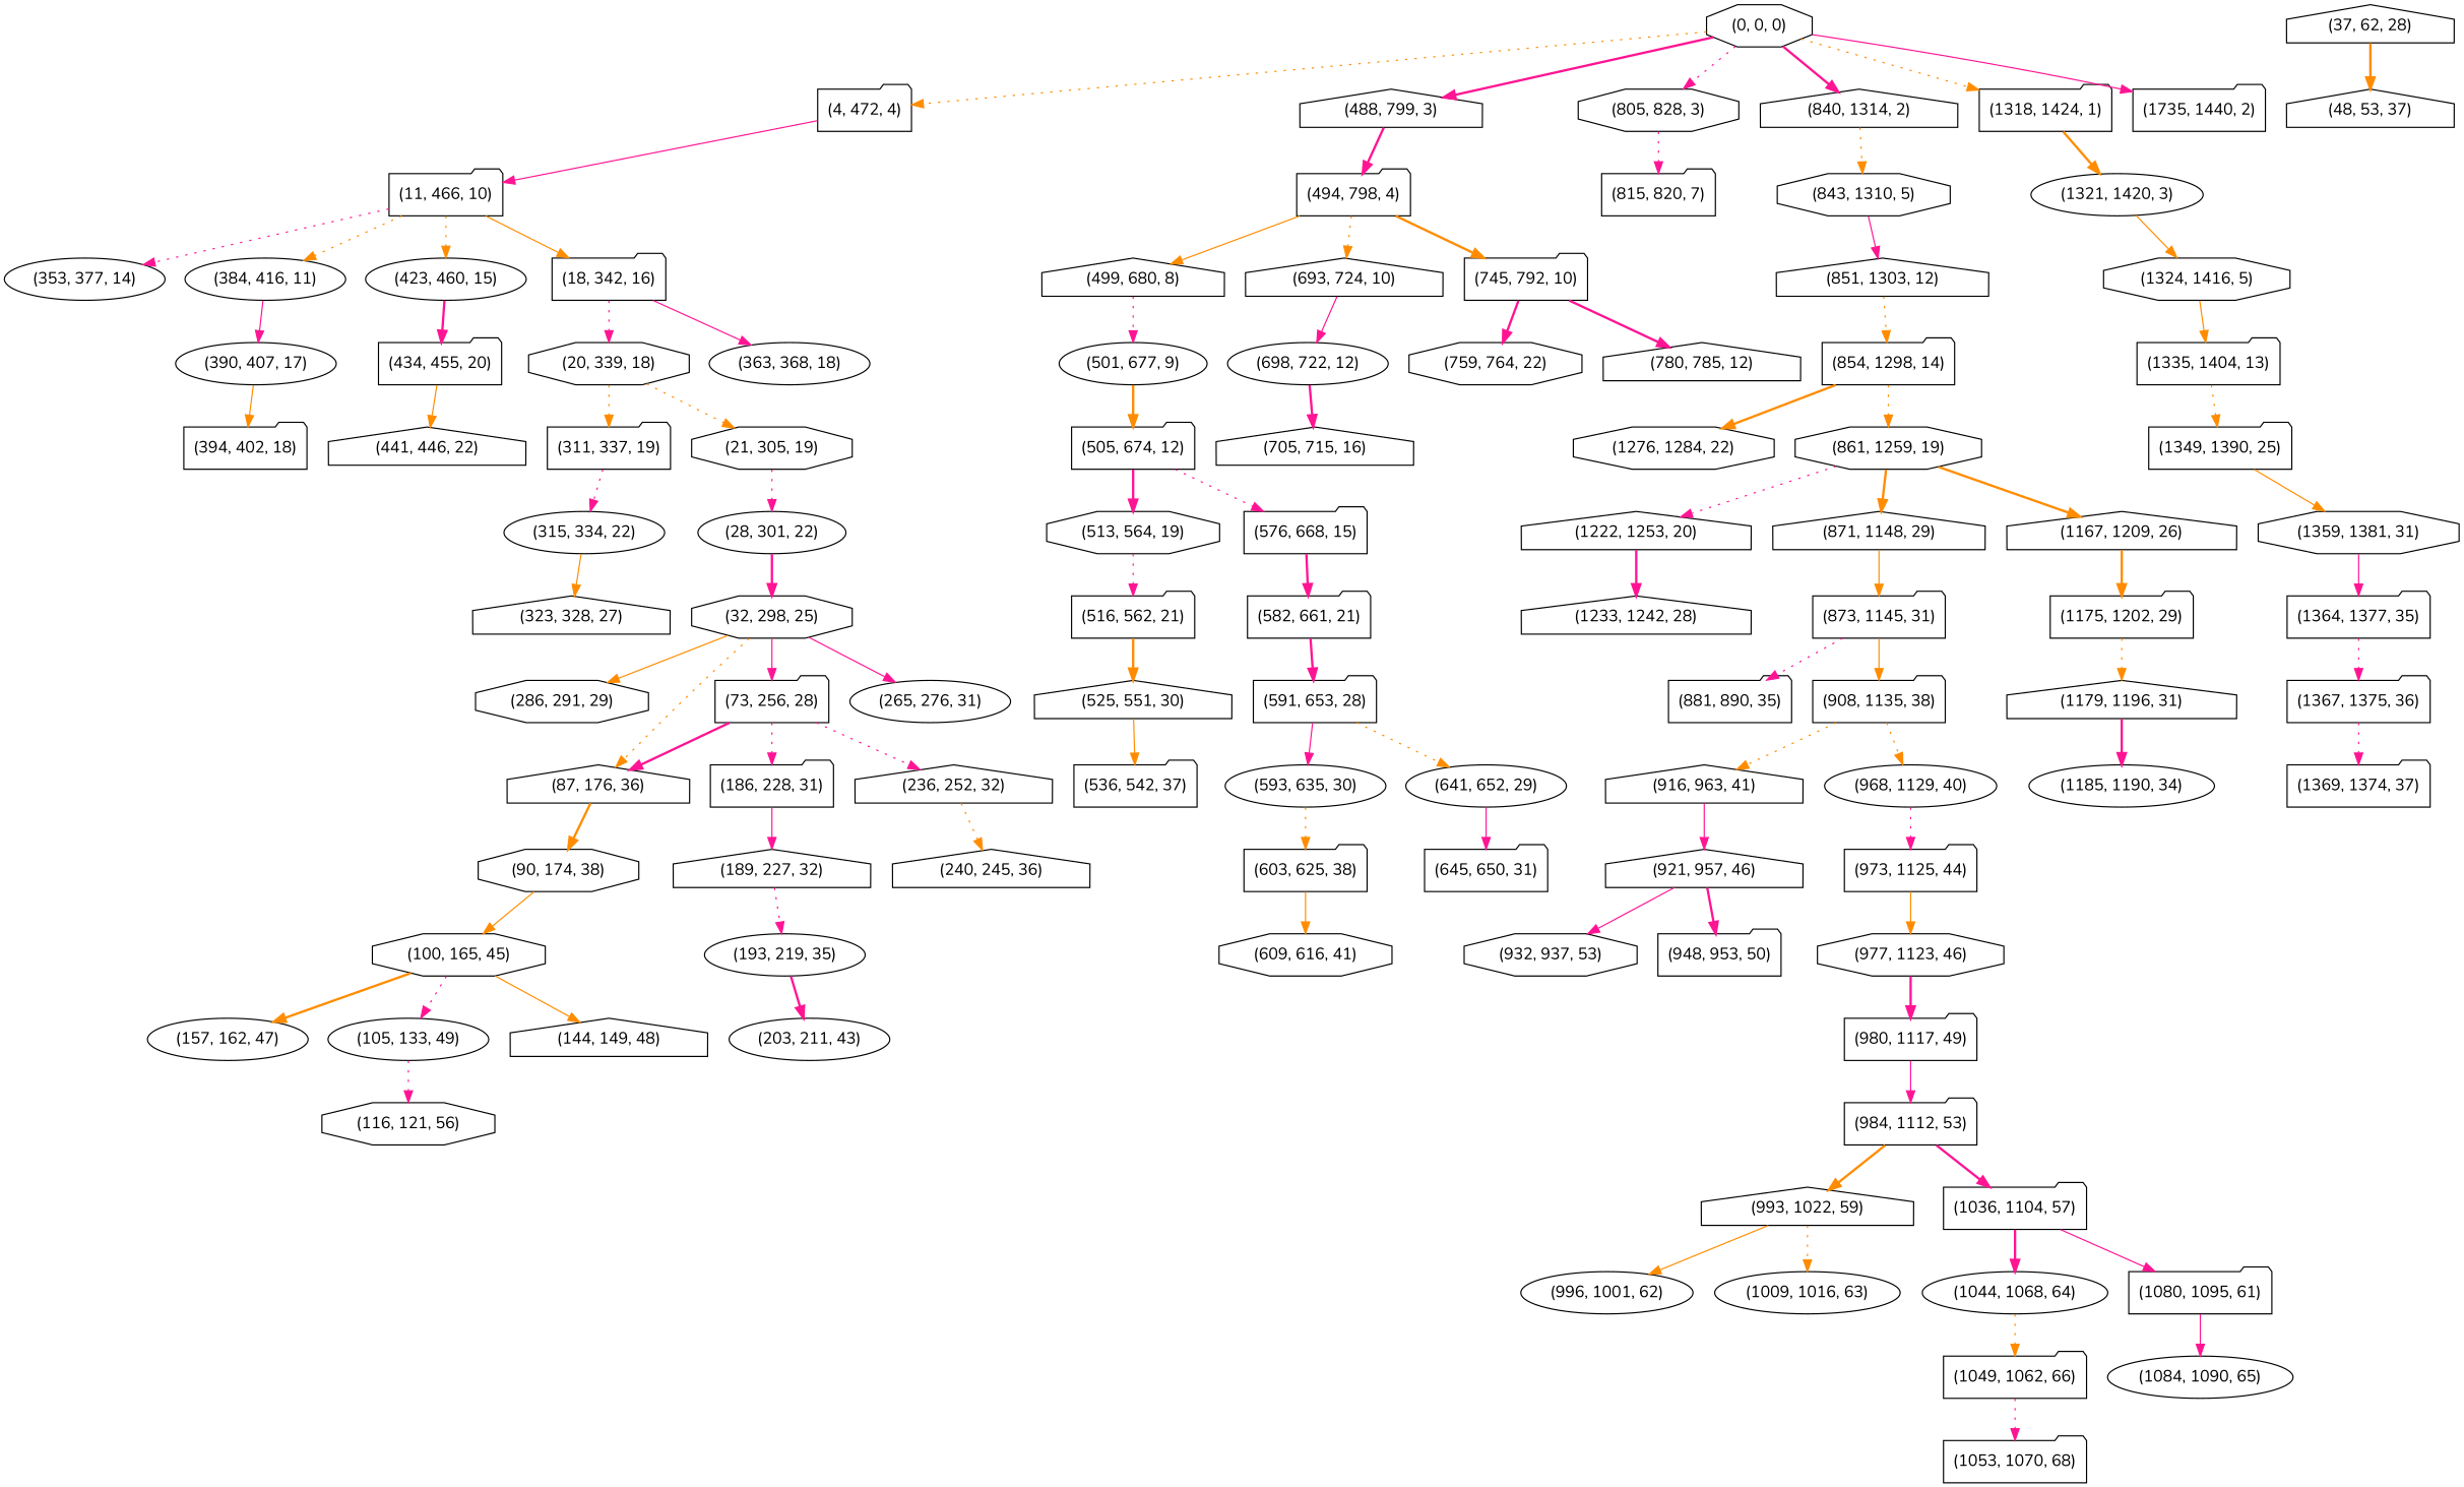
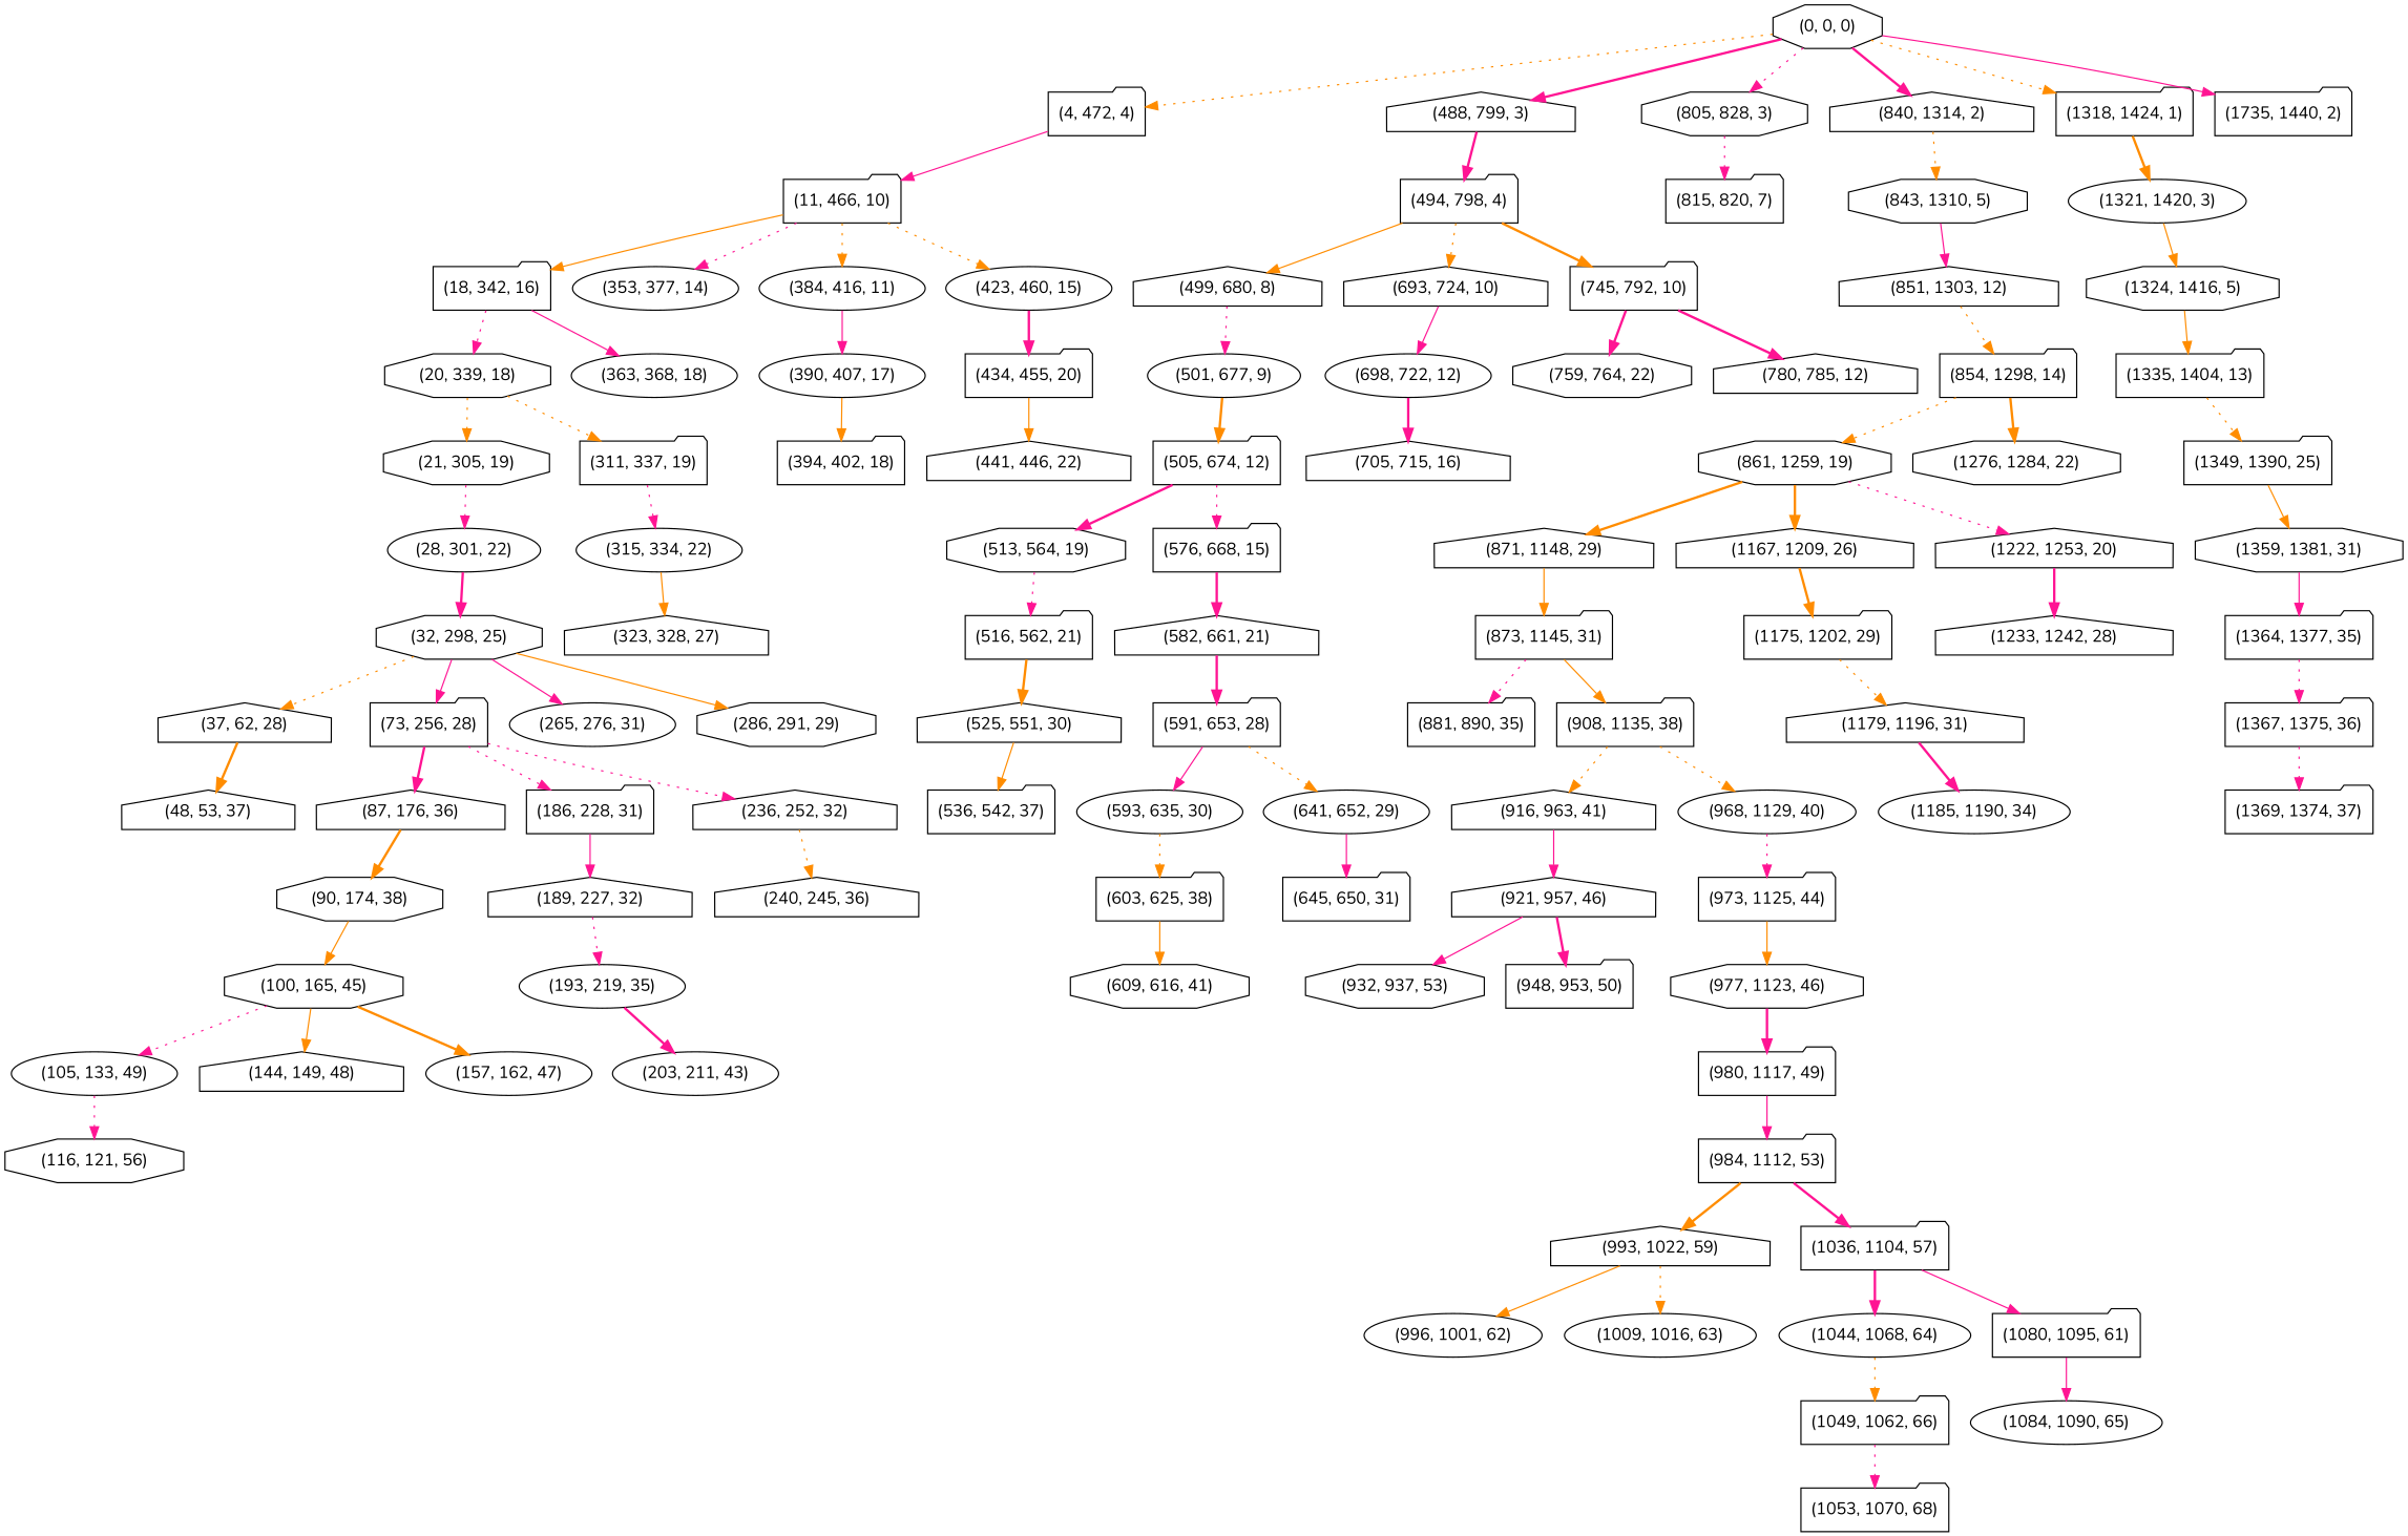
  digraph {
    fontname=Nunito
    node [fontname=Nunito shape=folder]
    edge [color=deeppink fontname=Nunito style=dotted]
    "(0, 0, 0)" [shape=octagon]
    "(4, 472, 4)"
    "(488, 799, 3)" [shape=house]
    "(805, 828, 3)" [shape=octagon]
    "(840, 1314, 2)" [shape=house]
    "(1318, 1424, 1)"
    n7 [label="(1735, 1440, 2)"]
    "(11, 466, 10)"
    "(494, 798, 4)"
    "(815, 820, 7)"
    "(843, 1310, 5)" [shape=octagon]
    "(1321, 1420, 3)" [shape=ellipse]
    "(18, 342, 16)"
    "(353, 377, 14)" [shape=ellipse]
    "(384, 416, 11)" [shape=ellipse]
    "(423, 460, 15)" [shape=ellipse]
    "(20, 339, 18)" [shape=octagon]
    "(363, 368, 18)" [shape=ellipse]
    "(390, 407, 17)" [shape=ellipse]
    "(434, 455, 20)"
    "(21, 305, 19)" [shape=octagon]
    "(311, 337, 19)"
    "(28, 301, 22)" [shape=ellipse]
    "(315, 334, 22)" [shape=ellipse]
    "(32, 298, 25)" [shape=octagon]
    "(37, 62, 28)" [shape=house]
    "(73, 256, 28)"
    "(265, 276, 31)" [shape=ellipse]
    "(286, 291, 29)" [shape=octagon]
    "(48, 53, 37)" [shape=house]
    "(87, 176, 36)" [shape=house]
    "(186, 228, 31)"
    "(236, 252, 32)" [shape=house]
    "(90, 174, 38)" [shape=octagon]
    "(189, 227, 32)" [shape=house]
    "(240, 245, 36)" [shape=house]
    "(100, 165, 45)" [shape=octagon]
    "(105, 133, 49)" [shape=ellipse]
    "(144, 149, 48)" [shape=house]
    "(157, 162, 47)" [shape=ellipse]
    "(116, 121, 56)" [shape=octagon]
    "(193, 219, 35)" [shape=ellipse]
    "(203, 211, 43)" [shape=ellipse]
    "(323, 328, 27)" [shape=house]
    "(394, 402, 18)"
    "(441, 446, 22)" [shape=house]
    "(499, 680, 8)" [shape=house]
    "(693, 724, 10)" [shape=house]
    "(745, 792, 10)"
    "(501, 677, 9)" [shape=ellipse]
    "(698, 722, 12)" [shape=ellipse]
    "(759, 764, 22)" [shape=octagon]
    "(780, 785, 12)" [shape=house]
    "(505, 674, 12)"
    "(513, 564, 19)" [shape=octagon]
    "(576, 668, 15)"
    "(516, 562, 21)"
-   "(582, 661, 21)"
+   "(582, 661, 21)" [shape=house]
    "(525, 551, 30)" [shape=house]
    "(536, 542, 37)"
    "(591, 653, 28)"
    "(593, 635, 30)" [shape=ellipse]
    "(641, 652, 29)" [shape=ellipse]
    "(603, 625, 38)"
    "(645, 650, 31)"
    "(609, 616, 41)" [shape=octagon]
    "(705, 715, 16)" [shape=house]
    "(851, 1303, 12)" [shape=house]
    "(854, 1298, 14)"
    "(861, 1259, 19)" [shape=octagon]
    "(1276, 1284, 22)" [shape=octagon]
    "(871, 1148, 29)" [shape=house]
    "(1167, 1209, 26)" [shape=house]
    "(1222, 1253, 20)" [shape=house]
    "(873, 1145, 31)"
    "(1175, 1202, 29)"
    "(1233, 1242, 28)" [shape=house]
    "(881, 890, 35)"
    "(908, 1135, 38)"
    "(916, 963, 41)" [shape=house]
    "(968, 1129, 40)" [shape=ellipse]
    "(921, 957, 46)" [shape=house]
    "(973, 1125, 44)"
    "(932, 937, 53)" [shape=octagon]
    "(948, 953, 50)"
    "(977, 1123, 46)" [shape=octagon]
    "(980, 1117, 49)"
    "(984, 1112, 53)"
    "(993, 1022, 59)" [shape=house]
    "(1036, 1104, 57)"
    "(996, 1001, 62)" [shape=ellipse]
    "(1009, 1016, 63)" [shape=ellipse]
    "(1044, 1068, 64)" [shape=ellipse]
    "(1080, 1095, 61)"
    "(1049, 1062, 66)"
    "(1084, 1090, 65)" [shape=ellipse]
    n97 [label="(1053, 1070, 68)"]
    "(1179, 1196, 31)" [shape=house]
    "(1185, 1190, 34)" [shape=ellipse]
    "(1324, 1416, 5)" [shape=octagon]
    "(1335, 1404, 13)"
    "(1349, 1390, 25)"
    "(1359, 1381, 31)" [shape=octagon]
    "(1364, 1377, 35)"
    "(1367, 1375, 36)"
    "(1369, 1374, 37)"
    "(0, 0, 0)" -> "(4, 472, 4)" [color=darkorange]
    "(0, 0, 0)" -> "(488, 799, 3)" [style=bold]
    "(0, 0, 0)" -> "(805, 828, 3)"
    "(0, 0, 0)" -> "(840, 1314, 2)" [style=bold]
    "(0, 0, 0)" -> "(1318, 1424, 1)" [color=darkorange]
    "(0, 0, 0)" -> n7 [style=solid]
    "(4, 472, 4)" -> "(11, 466, 10)" [style=solid]
    "(488, 799, 3)" -> "(494, 798, 4)" [style=bold]
    "(805, 828, 3)" -> "(815, 820, 7)"
    "(840, 1314, 2)" -> "(843, 1310, 5)" [color=darkorange]
    "(1318, 1424, 1)" -> "(1321, 1420, 3)" [color=darkorange style=bold]
    "(11, 466, 10)" -> "(18, 342, 16)" [color=darkorange style=solid]
    "(11, 466, 10)" -> "(353, 377, 14)"
    "(11, 466, 10)" -> "(384, 416, 11)" [color=darkorange]
    "(11, 466, 10)" -> "(423, 460, 15)" [color=darkorange]
    "(494, 798, 4)" -> "(499, 680, 8)" [color=darkorange style=solid]
    "(494, 798, 4)" -> "(693, 724, 10)" [color=darkorange]
    "(494, 798, 4)" -> "(745, 792, 10)" [color=darkorange style=bold]
    "(843, 1310, 5)" -> "(851, 1303, 12)" [style=solid]
    "(1321, 1420, 3)" -> "(1324, 1416, 5)" [color=darkorange style=solid]
    "(18, 342, 16)" -> "(20, 339, 18)"
    "(18, 342, 16)" -> "(363, 368, 18)" [style=solid]
    "(384, 416, 11)" -> "(390, 407, 17)" [style=solid]
    "(423, 460, 15)" -> "(434, 455, 20)" [style=bold]
    "(20, 339, 18)" -> "(21, 305, 19)" [color=darkorange]
    "(20, 339, 18)" -> "(311, 337, 19)" [color=darkorange]
    "(390, 407, 17)" -> "(394, 402, 18)" [color=darkorange style=solid]
    "(434, 455, 20)" -> "(441, 446, 22)" [color=darkorange style=solid]
    "(21, 305, 19)" -> "(28, 301, 22)"
    "(311, 337, 19)" -> "(315, 334, 22)"
    "(28, 301, 22)" -> "(32, 298, 25)" [style=bold]
    "(315, 334, 22)" -> "(323, 328, 27)" [color=darkorange style=solid]
-   "(32, 298, 25)" -> "(87, 176, 36)" [color=darkorange]
+   "(32, 298, 25)" -> "(37, 62, 28)" [color=darkorange]
    "(32, 298, 25)" -> "(73, 256, 28)" [style=solid]
    "(32, 298, 25)" -> "(265, 276, 31)" [style=solid]
    "(32, 298, 25)" -> "(286, 291, 29)" [color=darkorange style=solid]
    "(37, 62, 28)" -> "(48, 53, 37)" [color=darkorange style=bold]
    "(73, 256, 28)" -> "(87, 176, 36)" [style=bold]
    "(73, 256, 28)" -> "(186, 228, 31)"
    "(73, 256, 28)" -> "(236, 252, 32)"
    "(87, 176, 36)" -> "(90, 174, 38)" [color=darkorange style=bold]
    "(186, 228, 31)" -> "(189, 227, 32)" [style=solid]
    "(236, 252, 32)" -> "(240, 245, 36)" [color=darkorange]
    "(90, 174, 38)" -> "(100, 165, 45)" [color=darkorange style=solid]
    "(189, 227, 32)" -> "(193, 219, 35)"
    "(100, 165, 45)" -> "(105, 133, 49)"
    "(100, 165, 45)" -> "(144, 149, 48)" [color=darkorange style=solid]
    "(100, 165, 45)" -> "(157, 162, 47)" [color=darkorange style=bold]
    "(105, 133, 49)" -> "(116, 121, 56)"
    "(193, 219, 35)" -> "(203, 211, 43)" [style=bold]
    "(499, 680, 8)" -> "(501, 677, 9)"
    "(693, 724, 10)" -> "(698, 722, 12)" [style=solid]
    "(745, 792, 10)" -> "(759, 764, 22)" [style=bold]
    "(745, 792, 10)" -> "(780, 785, 12)" [style=bold]
    "(501, 677, 9)" -> "(505, 674, 12)" [color=darkorange style=bold]
    "(698, 722, 12)" -> "(705, 715, 16)" [style=bold]
    "(505, 674, 12)" -> "(513, 564, 19)" [style=bold]
    "(505, 674, 12)" -> "(576, 668, 15)"
    "(513, 564, 19)" -> "(516, 562, 21)"
    "(576, 668, 15)" -> "(582, 661, 21)" [style=bold]
    "(516, 562, 21)" -> "(525, 551, 30)" [color=darkorange style=bold]
    "(582, 661, 21)" -> "(591, 653, 28)" [style=bold]
    "(525, 551, 30)" -> "(536, 542, 37)" [color=darkorange style=solid]
    "(591, 653, 28)" -> "(593, 635, 30)" [style=solid]
    "(591, 653, 28)" -> "(641, 652, 29)" [color=darkorange]
    "(593, 635, 30)" -> "(603, 625, 38)" [color=darkorange]
    "(641, 652, 29)" -> "(645, 650, 31)" [style=solid]
    "(603, 625, 38)" -> "(609, 616, 41)" [color=darkorange style=solid]
    "(851, 1303, 12)" -> "(854, 1298, 14)" [color=darkorange]
    "(854, 1298, 14)" -> "(861, 1259, 19)" [color=darkorange]
    "(854, 1298, 14)" -> "(1276, 1284, 22)" [color=darkorange style=bold]
    "(861, 1259, 19)" -> "(871, 1148, 29)" [color=darkorange style=bold]
    "(861, 1259, 19)" -> "(1167, 1209, 26)" [color=darkorange style=bold]
    "(861, 1259, 19)" -> "(1222, 1253, 20)"
    "(871, 1148, 29)" -> "(873, 1145, 31)" [color=darkorange style=solid]
    "(1167, 1209, 26)" -> "(1175, 1202, 29)" [color=darkorange style=bold]
    "(1222, 1253, 20)" -> "(1233, 1242, 28)" [style=bold]
    "(873, 1145, 31)" -> "(881, 890, 35)"
    "(873, 1145, 31)" -> "(908, 1135, 38)" [color=darkorange style=solid]
    "(1175, 1202, 29)" -> "(1179, 1196, 31)" [color=darkorange]
    "(908, 1135, 38)" -> "(916, 963, 41)" [color=darkorange]
    "(908, 1135, 38)" -> "(968, 1129, 40)" [color=darkorange]
    "(916, 963, 41)" -> "(921, 957, 46)" [style=solid]
    "(968, 1129, 40)" -> "(973, 1125, 44)"
    "(921, 957, 46)" -> "(932, 937, 53)" [style=solid]
    "(921, 957, 46)" -> "(948, 953, 50)" [style=bold]
    "(973, 1125, 44)" -> "(977, 1123, 46)" [color=darkorange style=solid]
    "(977, 1123, 46)" -> "(980, 1117, 49)" [style=bold]
    "(980, 1117, 49)" -> "(984, 1112, 53)" [style=solid]
    "(984, 1112, 53)" -> "(993, 1022, 59)" [color=darkorange style=bold]
    "(984, 1112, 53)" -> "(1036, 1104, 57)" [style=bold]
    "(993, 1022, 59)" -> "(996, 1001, 62)" [color=darkorange style=solid]
    "(993, 1022, 59)" -> "(1009, 1016, 63)" [color=darkorange]
    "(1036, 1104, 57)" -> "(1044, 1068, 64)" [style=bold]
    "(1036, 1104, 57)" -> "(1080, 1095, 61)" [style=solid]
    "(1044, 1068, 64)" -> "(1049, 1062, 66)" [color=darkorange]
    "(1080, 1095, 61)" -> "(1084, 1090, 65)" [style=solid]
    "(1049, 1062, 66)" -> n97
    "(1179, 1196, 31)" -> "(1185, 1190, 34)" [style=bold]
    "(1324, 1416, 5)" -> "(1335, 1404, 13)" [color=darkorange style=solid]
    "(1335, 1404, 13)" -> "(1349, 1390, 25)" [color=darkorange]
    "(1349, 1390, 25)" -> "(1359, 1381, 31)" [color=darkorange style=solid]
    "(1359, 1381, 31)" -> "(1364, 1377, 35)" [style=solid]
    "(1364, 1377, 35)" -> "(1367, 1375, 36)"
    "(1367, 1375, 36)" -> "(1369, 1374, 37)"
  }
